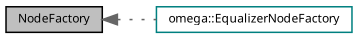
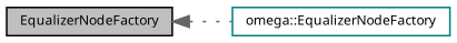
  digraph {
    rankdir=LR
    node [fontname="FreeSans.ttf" fontsize=8 shape=record]
-   n1 [color=black fillcolor=grey75 fontcolor=black height=0.2 label=NodeFactory style=filled width=0.4]
+   n1 [color=black fillcolor=grey75 fontcolor=black height=0.2 label=EqualizerNodeFactory style=filled width=0.4]
    n2 [color=teal height=0.2 label="omega::EqualizerNodeFactory" width=0.4]
    n1 -> n2 [color=gray40 dir=back fontname="FreeSans.ttf" fontsize=8 labelfontname="FreeSans.ttf" labelfontsize=8 style=dotted]
  }
